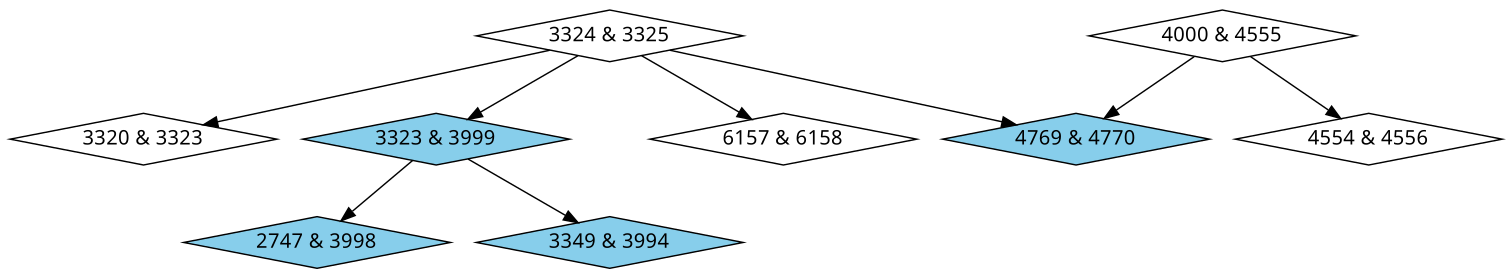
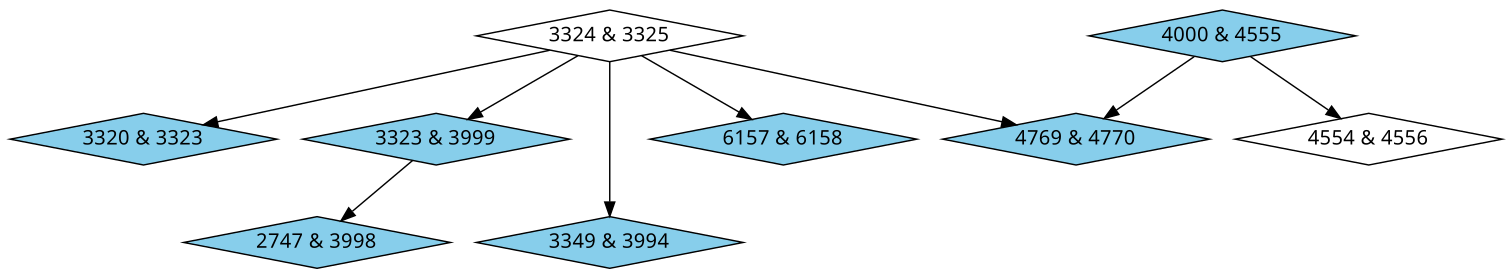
  digraph {
    fontname="Noto Sans"
    node [fillcolor=skyblue fontname="Noto Sans" shape=diamond style=filled]
    edge [fontname="Noto Sans"]
    n1 [label="2747 & 3998"]
-   n2 [fillcolor=white label="3320 & 3323"]
+   n2 [label="3320 & 3323"]
    n3 [label="3323 & 3999"]
    n4 [fillcolor=white label="3324 & 3325"]
    n5 [label="3349 & 3994"]
-   n6 [fillcolor=white label="6157 & 6158"]
+   n6 [label="6157 & 6158"]
    n7 [label="4769 & 4770"]
-   n8 [fillcolor=white label="4000 & 4555"]
+   n8 [label="4000 & 4555"]
    n9 [fillcolor=white label="4554 & 4556"]
    n3 -> n1
    n4 -> n2
    n4 -> n3
-   n3 -> n5
+   n4 -> n5
    n4 -> n6
    n4 -> n7
    n8 -> n7
    n8 -> n9
  }
